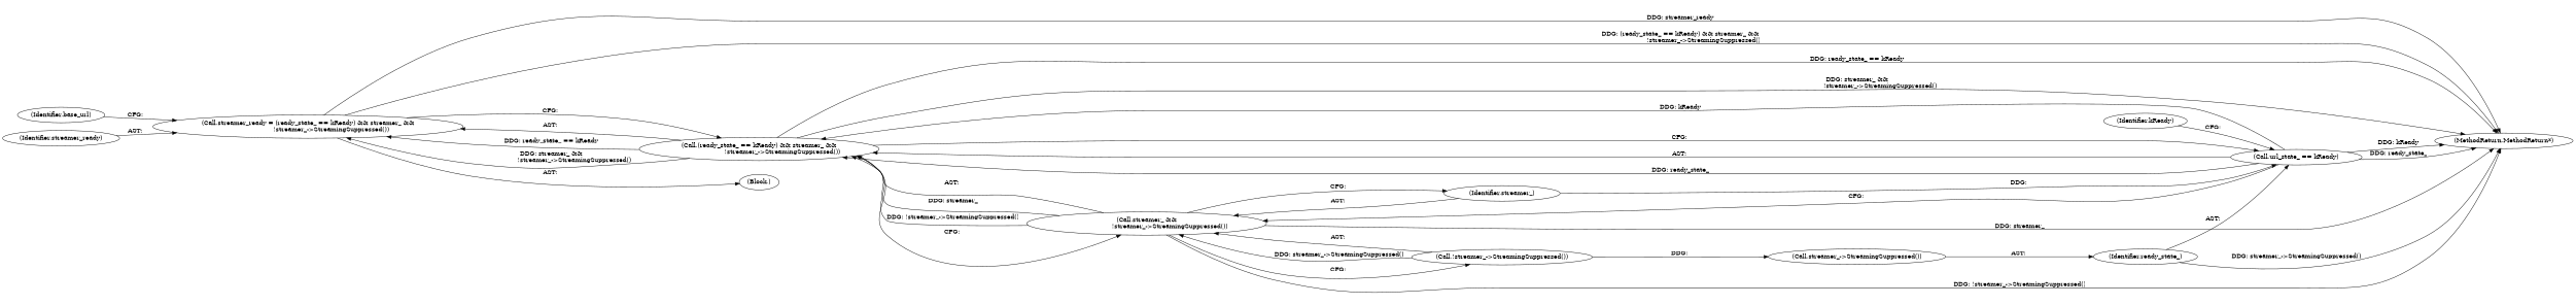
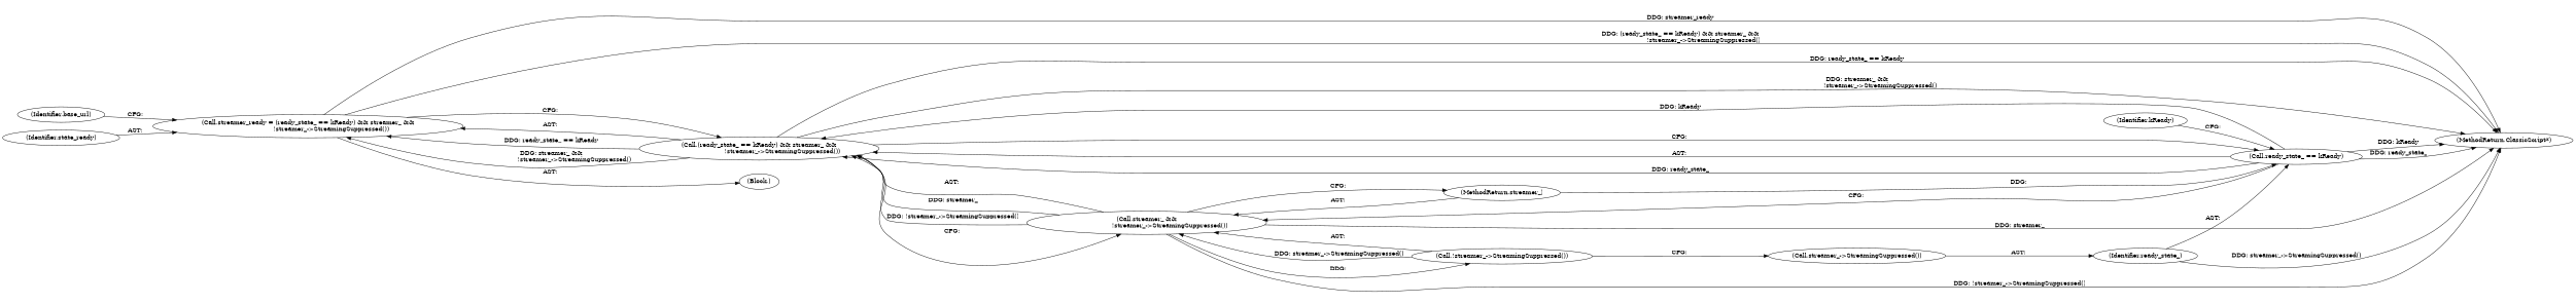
  digraph {
    rankdir=LR
    n1 [label="(Call,streamer_ready = (ready_state_ == kReady) && streamer_ &&\n                        !streamer_->StreamingSuppressed())"]
    n2 [label="(Call,(ready_state_ == kReady) && streamer_ &&\n                        !streamer_->StreamingSuppressed())"]
    n3 [label="(Block,)"]
-   n4 [label="(MethodReturn,MethodReturn*)"]
-   n5 [label="(Call,url_state_ == kReady)"]
+   n4 [label="(MethodReturn,ClassicScript*)"]
+   n5 [label="(Call,ready_state_ == kReady)"]
    n6 [label="(Call,streamer_ &&\n                        !streamer_->StreamingSuppressed())"]
    n7 [label="(Call,!streamer_->StreamingSuppressed())"]
-   n8 [label="(Identifier,streamer_)"]
+   n8 [label="(MethodReturn,streamer_)"]
    n9 [label="(Identifier,kReady)"]
    n10 [label="(Call,streamer_->StreamingSuppressed())"]
    n11 [label="(Identifier,ready_state_)"]
    n12 [label="(Identifier,base_url)"]
-   n13 [label="(Identifier,streamer_ready)"]
+   n13 [label="(Identifier,state_ready)"]
    n1 -> n2 [label="CFG: "]
    n1 -> n3 [label="AST: "]
    n1 -> n4 [label="DDG: streamer_ready"]
    n1 -> n4 [label="DDG: (ready_state_ == kReady) && streamer_ &&\n                        !streamer_->StreamingSuppressed()"]
    n2 -> n1 [label="AST: "]
    n2 -> n1 [label="DDG: ready_state_ == kReady"]
    n2 -> n1 [label="DDG: streamer_ &&\n                        !streamer_->StreamingSuppressed()"]
    n2 -> n4 [label="DDG: ready_state_ == kReady"]
    n2 -> n4 [label="DDG: streamer_ &&\n                        !streamer_->StreamingSuppressed()"]
    n2 -> n5 [label="CFG: "]
    n2 -> n6 [label="CFG: "]
    n5 -> n2 [label="AST: "]
    n5 -> n2 [label="DDG: ready_state_"]
    n5 -> n2 [label="DDG: kReady"]
    n5 -> n4 [label="DDG: ready_state_"]
    n5 -> n4 [label="DDG: kReady"]
    n5 -> n6 [label="CFG: "]
    n6 -> n2 [label="AST: "]
    n6 -> n2 [label="DDG: streamer_"]
    n6 -> n2 [label="DDG: !streamer_->StreamingSuppressed()"]
    n6 -> n4 [label="DDG: !streamer_->StreamingSuppressed()"]
    n6 -> n4 [label="DDG: streamer_"]
-   n6 -> n7 [label="CFG: "]
+   n6 -> n7 [label="DDG: "]
    n6 -> n8 [label="CFG: "]
    n7 -> n6 [label="AST: "]
    n7 -> n6 [label="DDG: streamer_->StreamingSuppressed()"]
-   n7 -> n10 [label="DDG: "]
+   n7 -> n10 [label="CFG: "]
    n8 -> n5 [label="DDG: "]
    n8 -> n6 [label="AST: "]
    n9 -> n5 [label="CFG: "]
    n10 -> n11 [label="AST: "]
    n11 -> n4 [label="DDG: streamer_->StreamingSuppressed()"]
    n11 -> n5 [label="AST: "]
    n12 -> n1 [label="CFG: "]
    n13 -> n1 [label="AST: "]
  }
